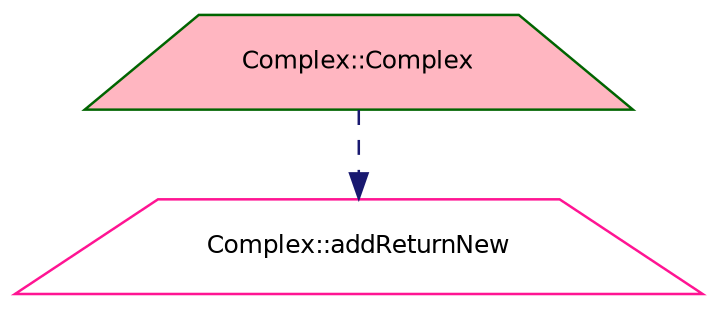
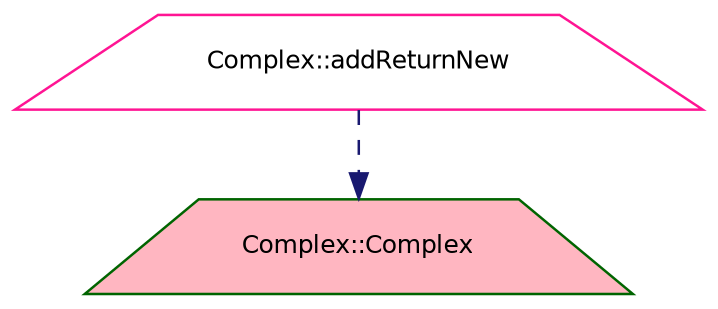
  digraph {
    rankdir=TB
    node [fontname=Helvetica fontsize=10 shape=trapezium style=filled]
    n1 [color=deeppink fillcolor=white fontcolor=black height=0.2 label="Complex::addReturnNew" width=0.4]
    n2 [color=darkgreen fillcolor=lightpink height=0.2 label="Complex::Complex" width=0.4]
-   n2 -> n1 [color=midnightblue fontname=Helvetica fontsize=10 labelfontname=Helvetica labelfontsize=10 style=dashed]
+   n1 -> n2 [color=midnightblue fontname=Helvetica fontsize=10 labelfontname=Helvetica labelfontsize=10 style=dashed]
  }
